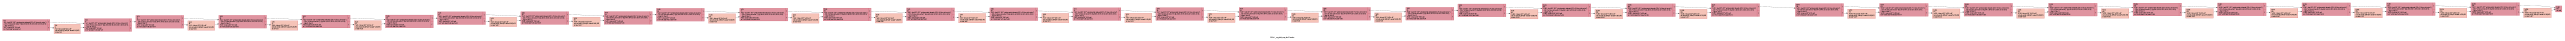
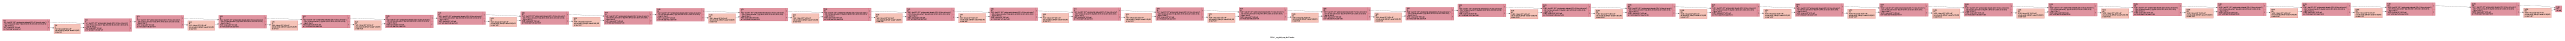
  digraph {
    fontname=Oswald
    label="CFG for '__cxx_global_array_dtor.3' function"
    rankdir=LR
    node [color="#b70d28ff" fillcolor="#b70d2870" fontname=Oswald shape=record style=filled]
    edge [fontname=Oswald tailport=s0]
    n1 [label="{%1:\l  %2 = load i32*, i32** getelementptr inbounds ([32 x %\"class.std::vector\"],\l... [32 x %\"class.std::vector\"]* @p, i64 0, i64 31, i32 0, i32 0, i32 0, i32 0),\l... align 8, !tbaa !3\l  %3 = icmp eq i32* %2, null\l  br i1 %3, label %6, label %4\l|{<s0>T|<s1>F}}"]
    n2 [label="{%6:\l6:                                                \l  %7 = load i32*, i32** getelementptr inbounds ([32 x %\"class.std::vector\"],\l... [32 x %\"class.std::vector\"]* @p, i64 0, i64 30, i32 0, i32 0, i32 0, i32 0),\l... align 16, !tbaa !3\l  %8 = icmp eq i32* %7, null\l  br i1 %8, label %11, label %9\l|{<s0>T|<s1>F}}"]
    n3 [fillcolor="#e8765c70" label="{%4:\l4:                                                \l  %5 = bitcast i32* %2 to i8*\l  tail call void @_ZdlPv(i8* nonnull %5) #15\l  br label %2\l}"]
    n4 [label="{%11:\l11:                                               \l  %12 = load i32*, i32** getelementptr inbounds ([32 x %\"class.std::vector\"],\l... [32 x %\"class.std::vector\"]* @p, i64 0, i64 29, i32 0, i32 0, i32 0, i32 0),\l... align 8, !tbaa !3\l  %13 = icmp eq i32* %12, null\l  br i1 %13, label %16, label %14\l|{<s0>T|<s1>F}}"]
    n5 [label="{%16:\l16:                                               \l  %17 = load i32*, i32** getelementptr inbounds ([32 x %\"class.std::vector\"],\l... [32 x %\"class.std::vector\"]* @p, i64 0, i64 28, i32 0, i32 0, i32 0, i32 0),\l... align 16, !tbaa !3\l  %18 = icmp eq i32* %17, null\l  br i1 %18, label %21, label %19\l|{<s0>T|<s1>F}}"]
    n6 [fillcolor="#e8765c70" label="{%14:\l14:                                               \l  %15 = bitcast i32* %12 to i8*\l  tail call void @_ZdlPv(i8* nonnull %15) #15\l  br label %16\l}"]
    n7 [label="{%21:\l21:                                               \l  %22 = load i32*, i32** getelementptr inbounds ([32 x %\"class.std::vector\"],\l... [32 x %\"class.std::vector\"]* @p, i64 0, i64 27, i32 0, i32 0, i32 0, i32 0),\l... align 8, !tbaa !3\l  %23 = icmp eq i32* %22, null\l  br i1 %23, label %26, label %24\l|{<s0>T|<s1>F}}"]
    n8 [fillcolor="#e8765c70" label="{%19:\l19:                                               \l  %20 = bitcast i32* %17 to i8*\l  tail call void @_ZdlPv(i8* nonnull %20) #15\l  br std %21\l}"]
    n9 [label="{%26:\l26:                                               \l  %27 = load i32*, i32** getelementptr inbounds ([32 x %\"class.std::vector\"],\l... [32 x %\"class.std::vector\"]* @p, i64 0, i64 26, i32 0, i32 0, i32 0, i32 0),\l... align 16, !tbaa !3\l  %28 = icmp eq i32* %27, null\l  br i1 %28, label %31, label %29\l|{<s0>T|<s1>F}}"]
    n10 [fillcolor="#e8765c70" label="{%24:\l24:                                               \l  %25 = bitcast i32* %22 to i8*\l  tail call void @_ZdlPv(i8* nonnull %25) #15\l  br label %26\l}"]
    n11 [label="{%31:\l31:                                               \l  %32 = load i32*, i32** getelementptr inbounds ([32 x %\"class.std::vector\"],\l... [32 x %\"class.std::vector\"]* @p, i64 0, i64 25, i32 0, i32 0, i32 0, i32 0),\l... align 8, !tbaa !3\l  %33 = icmp eq i32* %32, null\l  br i1 %33, label %36, label %34\l|{<s0>T|<s1>F}}"]
    n12 [label="{%36:\l36:                                               \l  %37 = load i32*, i32** getelementptr inbounds ([32 x %\"class.std::vector\"],\l... [32 x %\"class.std::vector\"]* @p, i64 0, i64 24, i32 0, i32 0, i32 0, i32 0),\l... align 16, !tbaa !3\l  %38 = icmp eq i32* %37, null\l  br i1 %38, label %41, label %39\l|{<s0>T|<s1>F}}"]
    n13 [fillcolor="#e8765c70" label="{%34:\l34:                                               \l  %35 = bitcast i32* %32 to i8*\l  tail call void @_ZdlPv(i8* nonnull %35) #15\l  br label %36\l}"]
    n14 [label="{%41:\l41:                                               \l  %42 = load i32*, i32** getelementptr inbounds ([32 x %\"class.std::vector\"],\l... [32 x %\"class.std::vector\"]* @p, i64 0, i64 23, i32 0, i32 0, i32 0, i32 0),\l... align 8, !tbaa !3\l  %43 = icmp eq i32* %42, null\l  br i1 %43, label %46, label %44\l|{<s0>T|<s1>F}}"]
    n15 [fillcolor="#e8765c70" label="{%39:\l39:                                               \l  %40 = bitcast i32* %37 to i8*\l  tail call void @_ZdlPv(i8* nonnull %40) #15\l  br label %41\l}"]
    n16 [label="{%46:\l46:                                               \l  %47 = load i32*, i32** getelementptr inbounds ([32 x %\"class.std::vector\"],\l... [32 x %\"class.std::vector\"]* @p, i64 0, i64 22, i32 0, i32 0, i32 0, i32 0),\l... align 16, !tbaa !3\l  %48 = icmp eq i32* %47, null\l  br i1 %48, label %51, label %49\l|{<s0>T|<s1>F}}"]
    n17 [label="{%51:\l51:                                               \l  %52 = load i32*, i32** getelementptr inbounds ([32 x %\"class.std::vector\"],\l... [32 x %\"class.std::vector\"]* @p, i64 0, i64 21, i32 0, i32 0, i32 0, i32 0),\l... align 8, !tbaa !3\l  %53 = icmp eq i32* %52, null\l  br i1 %53, label %56, label %54\l|{<s0>T|<s1>F}}"]
    n18 [fillcolor="#e8765c70" label="{%49:\l49:                                               \l  %50 = bitcast i32* %47 to i8*\l  tail call void @_ZdlPv(i8* nonnull %50) #15\l  br label %51\l}"]
    n19 [label="{%56:\l56:                                               \l  %57 = load i32*, i32** getelementptr inbounds ([32 x %\"class.std::vector\"],\l... [32 x %\"class.std::vector\"]* @p, i64 0, i64 20, i32 0, i32 0, i32 0, i32 0),\l... align 16, !tbaa !3\l  %58 = icmp eq i32* %57, null\l  br i1 %58, label %61, label %59\l|{<s0>T|<s1>F}}"]
    n20 [fillcolor="#e8765c70" label="{%54:\l54:                                               \l  %55 = bitcast i32* %52 to i8*\l  tail call void @_ZdlPv(i8* nonnull %55) #15\l  br label %56\l}"]
    n21 [label="{%61:\l61:                                               \l  %62 = load i32*, i32** getelementptr inbounds ([32 x %\"class.std::vector\"],\l... [32 x %\"class.std::vector\"]* @p, i64 0, i64 19, i32 0, i32 0, i32 0, i32 0),\l... align 8, !tbaa !3\l  %63 = icmp eq i32* %62, null\l  br i1 %63, label %66, label %64\l|{<s0>T|<s1>F}}"]
    n22 [fillcolor="#e8765c70" label="{%59:\l59:                                               \l  %60 = bitcast i32* %57 to i8*\l  tail call void @_ZdlPv(i8* nonnull %60) #15\l  br label %61\l}"]
    n23 [label="{%66:\l66:                                               \l  %67 = load i32*, i32** getelementptr inbounds ([32 x %\"class.std::vector\"],\l... [32 x %\"class.std::vector\"]* @p, i64 0, i64 18, i32 0, i32 0, i32 0, i32 0),\l... align 16, !tbaa !3\l  %68 = icmp eq i32* %67, null\l  br i1 %68, label %71, label %69\l|{<s0>T|<s1>F}}"]
    n24 [fillcolor="#e8765c70" label="{%64:\l64:                                               \l  %65 = bitcast i32* %62 to i8*\l  tail call void @_ZdlPv(i8* nonnull %65) #15\l  br label %66\l}"]
    n25 [label="{%71:\l71:                                               \l  %72 = load i32*, i32** getelementptr inbounds ([32 x %\"class.std::vector\"],\l... [32 x %\"class.std::vector\"]* @p, i64 0, i64 17, i32 0, i32 0, i32 0, i32 0),\l... align 8, !tbaa !3\l  %73 = icmp eq i32* %72, null\l  br i1 %73, label %76, label %74\l|{<s0>T|<s1>F}}"]
    n26 [fillcolor="#e8765c70" label="{%69:\l69:                                               \l  %70 = bitcast i32* %67 to i8*\l  tail call void @_ZdlPv(i8* nonnull %70) #15\l  br label %71\l}"]
    n27 [label="{%76:\l76:                                               \l  %77 = load i32*, i32** getelementptr inbounds ([32 x %\"class.std::vector\"],\l... [32 x %\"class.std::vector\"]* @p, i64 0, i64 16, i32 0, i32 0, i32 0, i32 0),\l... align 16, !tbaa !3\l  %78 = icmp eq i32* %77, null\l  br i1 %78, label %81, label %79\l|{<s0>T|<s1>F}}"]
    n28 [fillcolor="#e8765c70" label="{%74:\l74:                                               \l  %75 = bitcast i32* %72 to i8*\l  tail call void @_ZdlPv(i8* nonnull %75) #15\l  br label %76\l}"]
    n29 [label="{%81:\l81:                                               \l  %82 = load i32*, i32** getelementptr inbounds ([32 x %\"class.std::vector\"],\l... [32 x %\"class.std::vector\"]* @p, i64 0, i64 15, i32 0, i32 0, i32 0, i32 0),\l... align 8, !tbaa !3\l  %83 = icmp eq i32* %82, null\l  br i1 %83, label %86, label %84\l|{<s0>T|<s1>F}}"]
    n30 [fillcolor="#e8765c70" label="{%79:\l79:                                               \l  %80 = bitcast i32* %77 to i8*\l  tail call void @_ZdlPv(i8* nonnull %80) #15\l  br label %81\l}"]
    n31 [label="{%86:\l86:                                               \l  %87 = load i32*, i32** getelementptr inbounds ([32 x %\"class.std::vector\"],\l... [32 x %\"class.std::vector\"]* @p, i64 0, i64 14, i32 0, i32 0, i32 0, i32 0),\l... align 16, !tbaa !3\l  %88 = icmp eq i32* %87, null\l  br i1 %88, label %91, label %89\l|{<s0>T|<s1>F}}"]
    n32 [fillcolor="#e8765c70" label="{%84:\l84:                                               \l  %85 = bitcast i32* %82 to i8*\l  tail call void @_ZdlPv(i8* nonnull %85) #15\l  br label %86\l}"]
    n33 [label="{%91:\l91:                                               \l  %92 = load i32*, i32** getelementptr inbounds ([32 x %\"class.std::vector\"],\l... [32 x %\"class.std::vector\"]* @p, i64 0, i64 13, i32 0, i32 0, i32 0, i32 0),\l... align 8, !tbaa !3\l  %93 = icmp eq i32* %92, null\l  br i1 %93, label %96, label %94\l|{<s0>T|<s1>F}}"]
    n34 [fillcolor="#e8765c70" label="{%89:\l89:                                               \l  %90 = bitcast i32* %87 to i8*\l  tail call void @_ZdlPv(i8* nonnull %90) #15\l  br label %91\l}"]
    n35 [label="{%96:\l96:                                               \l  %97 = load i32*, i32** getelementptr inbounds ([32 x %\"class.std::vector\"],\l... [32 x %\"class.std::vector\"]* @p, i64 0, i64 12, i32 0, i32 0, i32 0, i32 0),\l... align 16, !tbaa !3\l  %98 = icmp eq i32* %97, null\l  br i1 %98, label %101, label %99\l|{<s0>T|<s1>F}}"]
    n36 [label="{%101:\l101:                                              \l  %102 = load i32*, i32** getelementptr inbounds ([32 x %\"class.std::vector\"],\l... [32 x %\"class.std::vector\"]* @p, i64 0, i64 11, i32 0, i32 0, i32 0, i32 0),\l... align 8, !tbaa !3\l  %103 = icmp eq i32* %102, null\l  br i1 %103, label %106, label %104\l|{<s0>T|<s1>F}}"]
    n37 [fillcolor="#e8765c70" label="{%99:\l99:                                               \l  %100 = bitcast i32* %97 to i8*\l  tail call void @_ZdlPv(i8* nonnull %100) #15\l  br label %101\l}"]
    n38 [label="{%106:\l106:                                              \l  %107 = load i32*, i32** getelementptr inbounds ([32 x %\"class.std::vector\"],\l... [32 x %\"class.std::vector\"]* @p, i64 0, i64 10, i32 0, i32 0, i32 0, i32 0),\l... align 16, !tbaa !3\l  %108 = icmp eq i32* %107, null\l  br i1 %108, label %111, label %109\l|{<s0>T|<s1>F}}"]
    n39 [fillcolor="#e8765c70" label="{%104:\l104:                                              \l  %105 = bitcast i32* %102 to i8*\l  tail call void @_ZdlPv(i8* nonnull %105) #15\l  br label %106\l}"]
    n40 [label="{%111:\l111:                                              \l  %112 = load i32*, i32** getelementptr inbounds ([32 x %\"class.std::vector\"],\l... [32 x %\"class.std::vector\"]* @p, i64 0, i64 9, i32 0, i32 0, i32 0, i32 0),\l... align 8, !tbaa !3\l  %113 = icmp eq i32* %112, null\l  br i1 %113, label %116, label %114\l|{<s0>T|<s1>F}}"]
    n41 [fillcolor="#e8765c70" label="{%109:\l109:                                              \l  %110 = bitcast i32* %107 to i8*\l  tail call void @_ZdlPv(i8* nonnull %110) #15\l  br label %111\l}"]
    n42 [label="{%116:\l116:                                              \l  %117 = load i32*, i32** getelementptr inbounds ([32 x %\"class.std::vector\"],\l... [32 x %\"class.std::vector\"]* @p, i64 0, i64 8, i32 0, i32 0, i32 0, i32 0),\l... align 16, !tbaa !3\l  %118 = icmp eq i32* %117, null\l  br i1 %118, label %121, label %119\l|{<s0>T|<s1>F}}"]
+   n43 [fillcolor="#e8765c70" label="{%114:\l114:                                              \l  %115 = bitcast i32* %112 to i8*\l  tail call void @_ZdlPv(i8* nonnull %115) #15\l  br label %116\l}"]
    n44 [label="{%121:\l121:                                              \l  %122 = load i32*, i32** getelementptr inbounds ([32 x %\"class.std::vector\"],\l... [32 x %\"class.std::vector\"]* @p, i64 0, i64 7, i32 0, i32 0, i32 0, i32 0),\l... align 8, !tbaa !3\l  %123 = icmp eq i32* %122, null\l  br i1 %123, label %126, label %124\l|{<s0>T|<s1>F}}"]
    n45 [fillcolor="#e8765c70" label="{%119:\l119:                                              \l  %120 = bitcast i32* %117 to i8*\l  tail call void @_ZdlPv(i8* nonnull %120) #15\l  br label %121\l}"]
    n46 [label="{%126:\l126:                                              \l  %127 = load i32*, i32** getelementptr inbounds ([32 x %\"class.std::vector\"],\l... [32 x %\"class.std::vector\"]* @p, i64 0, i64 6, i32 0, i32 0, i32 0, i32 0),\l... align 16, !tbaa !3\l  %128 = icmp eq i32* %127, null\l  br i1 %128, label %131, label %129\l|{<s0>T|<s1>F}}"]
    n47 [fillcolor="#e8765c70" label="{%124:\l124:                                              \l  %125 = bitcast i32* %122 to i8*\l  tail call void @_ZdlPv(i8* nonnull %125) #15\l  br label %126\l}"]
    n48 [label="{%131:\l131:                                              \l  %132 = load i32*, i32** getelementptr inbounds ([32 x %\"class.std::vector\"],\l... [32 x %\"class.std::vector\"]* @p, i64 0, i64 5, i32 0, i32 0, i32 0, i32 0),\l... align 8, !tbaa !3\l  %133 = icmp eq i32* %132, null\l  br i1 %133, label %136, label %134\l|{<s0>T|<s1>F}}"]
    n49 [fillcolor="#e8765c70" label="{%129:\l129:                                              \l  %130 = bitcast i32* %127 to i8*\l  tail call void @_ZdlPv(i8* nonnull %130) #15\l  br label %131\l}"]
    n50 [label="{%136:\l136:                                              \l  %137 = load i32*, i32** getelementptr inbounds ([32 x %\"class.std::vector\"],\l... [32 x %\"class.std::vector\"]* @p, i64 0, i64 4, i32 0, i32 0, i32 0, i32 0),\l... align 16, !tbaa !3\l  %138 = icmp eq i32* %137, null\l  br i1 %138, label %141, label %139\l|{<s0>T|<s1>F}}"]
    n51 [fillcolor="#e8765c70" label="{%134:\l134:                                              \l  %135 = bitcast i32* %132 to i8*\l  tail call void @_ZdlPv(i8* nonnull %135) #15\l  br label %136\l}"]
    n52 [label="{%141:\l141:                                              \l  %142 = load i32*, i32** getelementptr inbounds ([32 x %\"class.std::vector\"],\l... [32 x %\"class.std::vector\"]* @p, i64 0, i64 3, i32 0, i32 0, i32 0, i32 0),\l... align 8, !tbaa !3\l  %143 = icmp eq i32* %142, null\l  br i1 %143, label %146, label %144\l|{<s0>T|<s1>F}}"]
    n53 [fillcolor="#e8765c70" label="{%139:\l139:                                              \l  %140 = bitcast i32* %137 to i8*\l  tail call void @_ZdlPv(i8* nonnull %140) #15\l  br label %141\l}"]
    n54 [label="{%146:\l146:                                              \l  %147 = load i32*, i32** getelementptr inbounds ([32 x %\"class.std::vector\"],\l... [32 x %\"class.std::vector\"]* @p, i64 0, i64 2, i32 0, i32 0, i32 0, i32 0),\l... align 16, !tbaa !3\l  %148 = icmp eq i32* %147, null\l  br i1 %148, label %151, label %149\l|{<s0>T|<s1>F}}"]
    n55 [fillcolor="#e8765c70" label="{%144:\l144:                                              \l  %145 = bitcast i32* %142 to i8*\l  tail call void @_ZdlPv(i8* nonnull %145) #15\l  br label %146\l}"]
    n56 [label="{%151:\l151:                                              \l  %152 = load i32*, i32** getelementptr inbounds ([32 x %\"class.std::vector\"],\l... [32 x %\"class.std::vector\"]* @p, i64 0, i64 1, i32 0, i32 0, i32 0, i32 0),\l... align 8, !tbaa !3\l  %153 = icmp eq i32* %152, null\l  br i1 %153, label %156, label %154\l|{<s0>T|<s1>F}}"]
    n57 [fillcolor="#e8765c70" label="{%149:\l149:                                              \l  %150 = bitcast i32* %147 to i8*\l  tail call void @_ZdlPv(i8* nonnull %150) #15\l  br label %151\l}"]
    n58 [label="{%156:\l156:                                              \l  %157 = load i32*, i32** getelementptr inbounds ([32 x %\"class.std::vector\"],\l... [32 x %\"class.std::vector\"]* @p, i64 0, i64 0, i32 0, i32 0, i32 0, i32 0),\l... align 16, !tbaa !3\l  %158 = icmp eq i32* %157, null\l  br i1 %158, label %161, label %159\l|{<s0>T|<s1>F}}"]
-   n59 [fillcolor="#e8765c70" label="{%154:\l154:                                              \l  %155 = bitcast i32* %152 to i8*\l  tail call void @_ZdlPv(i8* nonnull %155) #15\l  br label %156\l}"]
    n60 [label="{%161:\l161:                                              \l  ret void\l}"]
    n61 [fillcolor="#e8765c70" label="{%159:\l159:                                              \l  %160 = bitcast i32* %157 to i8*\l  tail call void @_ZdlPv(i8* nonnull %160) #15\l  br label %161\l}"]
    n1 -> n2
    n1 -> n3 [tailport=s1]
    n2 -> n4
    n3 -> n2 [tailport=""]
    n4 -> n5
    n4 -> n6 [tailport=s1]
    n5 -> n7
    n5 -> n8 [tailport=s1]
    n6 -> n5 [tailport=""]
    n7 -> n9
    n7 -> n10 [tailport=s1]
    n8 -> n7 [tailport=""]
    n9 -> n11
    n10 -> n9 [tailport=""]
    n11 -> n12
    n11 -> n13 [tailport=s1]
    n12 -> n14
    n12 -> n15 [tailport=s1]
    n13 -> n12 [tailport=""]
    n14 -> n16
    n15 -> n14 [tailport=""]
    n16 -> n17
    n16 -> n18 [tailport=s1]
    n17 -> n19
    n17 -> n20 [tailport=s1]
    n18 -> n17 [tailport=""]
    n19 -> n21
    n19 -> n22 [tailport=s1]
    n20 -> n19 [tailport=""]
    n21 -> n23
    n21 -> n24 [tailport=s1]
    n22 -> n21 [tailport=""]
    n23 -> n25
    n23 -> n26 [tailport=s1]
    n24 -> n23 [tailport=""]
    n25 -> n27
    n25 -> n28 [tailport=s1]
    n26 -> n25 [tailport=""]
    n27 -> n29
    n27 -> n30 [tailport=s1]
    n28 -> n27 [tailport=""]
    n29 -> n31
    n29 -> n32 [tailport=s1]
    n30 -> n29 [tailport=""]
    n31 -> n33
    n31 -> n34 [tailport=s1]
    n32 -> n31 [tailport=""]
    n33 -> n35
    n34 -> n33 [tailport=""]
    n35 -> n36
    n35 -> n37 [tailport=s1]
    n36 -> n38
    n36 -> n39 [tailport=s1]
    n37 -> n36 [tailport=""]
    n38 -> n40
    n38 -> n41 [tailport=s1]
    n39 -> n38 [tailport=""]
    n40 -> n42
+   n40 -> n43 [tailport=s1]
    n41 -> n40 [tailport=""]
    n42 -> n44
    n42 -> n45 [tailport=s1]
+   n43 -> n42 [tailport=""]
    n44 -> n46
    n44 -> n47 [tailport=s1]
    n45 -> n44 [tailport=""]
    n46 -> n48
    n46 -> n49 [tailport=s1]
    n47 -> n46 [tailport=""]
    n48 -> n50
    n48 -> n51 [tailport=s1]
    n49 -> n48 [tailport=""]
    n50 -> n52
    n50 -> n53 [tailport=s1]
    n51 -> n50 [tailport=""]
    n52 -> n54
    n52 -> n55 [tailport=s1]
    n53 -> n52 [tailport=""]
    n54 -> n56
    n54 -> n57 [tailport=s1]
    n55 -> n54 [tailport=""]
    n56 -> n58
-   n56 -> n59 [tailport=s1]
    n57 -> n56 [tailport=""]
    n58 -> n60
    n58 -> n61 [tailport=s1]
-   n59 -> n58 [tailport=""]
    n61 -> n60 [tailport=""]
  }
